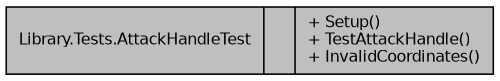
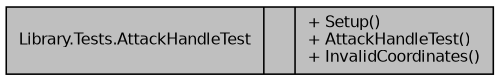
  digraph {
    rankdir=LR
-   n1 [color=black fillcolor=grey75 fontcolor=black fontname=Helvetica fontsize=10 height=0.2 label="{Library.Tests.AttackHandleTest\n||+ Setup()\l+ TestAttackHandle()\l+ InvalidCoordinates()\l}" shape=record style=filled width=0.4]
+   n1 [color=black fillcolor=grey75 fontcolor=black fontname=Helvetica fontsize=10 height=0.2 label="{Library.Tests.AttackHandleTest\n||+ Setup()\l+ AttackHandleTest()\l+ InvalidCoordinates()\l}" shape=record style=filled width=0.4]
  }
